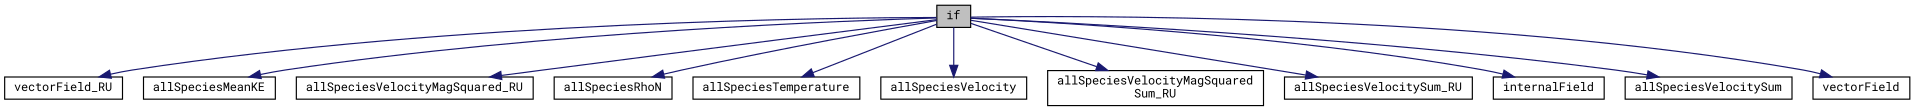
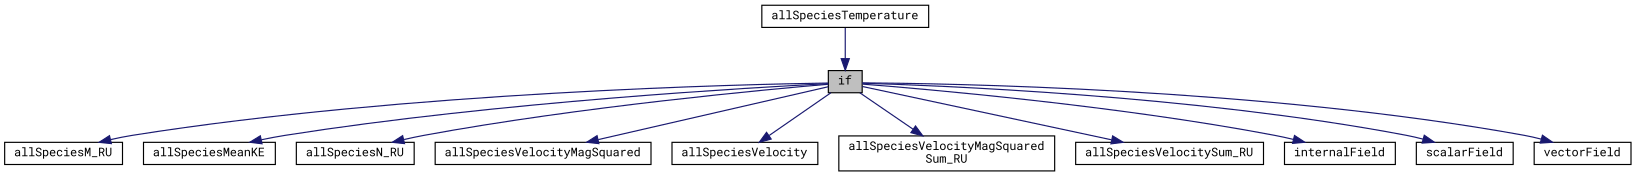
  digraph {
    fontname="Roboto Mono"
    rankdir=TB
    node [color=black fontname="Roboto Mono" fontsize=10 shape=record]
    edge [color=midnightblue fontname="Roboto Mono" fontsize=10 labelfontname=Helvetica labelfontsize=10 style=solid]
    n1 [fillcolor=grey75 fontcolor=black height=0.2 label=if style=filled width=0.4]
-   n2 [height=0.2 label=vectorField_RU width=0.4]
+   n2 [height=0.2 label=allSpeciesM_RU width=0.4]
    n3 [height=0.2 label=allSpeciesMeanKE width=0.4]
-   n4 [height=0.2 label=allSpeciesVelocityMagSquared_RU width=0.4]
-   n5 [height=0.2 label=allSpeciesRhoN width=0.4]
+   n4 [height=0.2 label=allSpeciesN_RU width=0.4]
+   n5 [height=0.2 label=allSpeciesVelocityMagSquared width=0.4]
    n6 [height=0.2 label=allSpeciesTemperature width=0.4]
    n7 [height=0.2 label=allSpeciesVelocity width=0.4]
    n8 [height=0.2 label="allSpeciesVelocityMagSquared\lSum_RU" width=0.4]
    n9 [height=0.2 label=allSpeciesVelocitySum_RU width=0.4]
    n10 [height=0.2 label=internalField width=0.4]
-   n11 [height=0.2 label=allSpeciesVelocitySum width=0.4]
+   n11 [height=0.2 label=scalarField width=0.4]
    n12 [height=0.2 label=vectorField width=0.4]
    n1 -> n2
    n1 -> n3
    n1 -> n4
    n1 -> n5
-   n1 -> n6
+   n6 -> n1
    n1 -> n7
    n1 -> n8
    n1 -> n9
    n1 -> n10
    n1 -> n11
    n1 -> n12
  }
